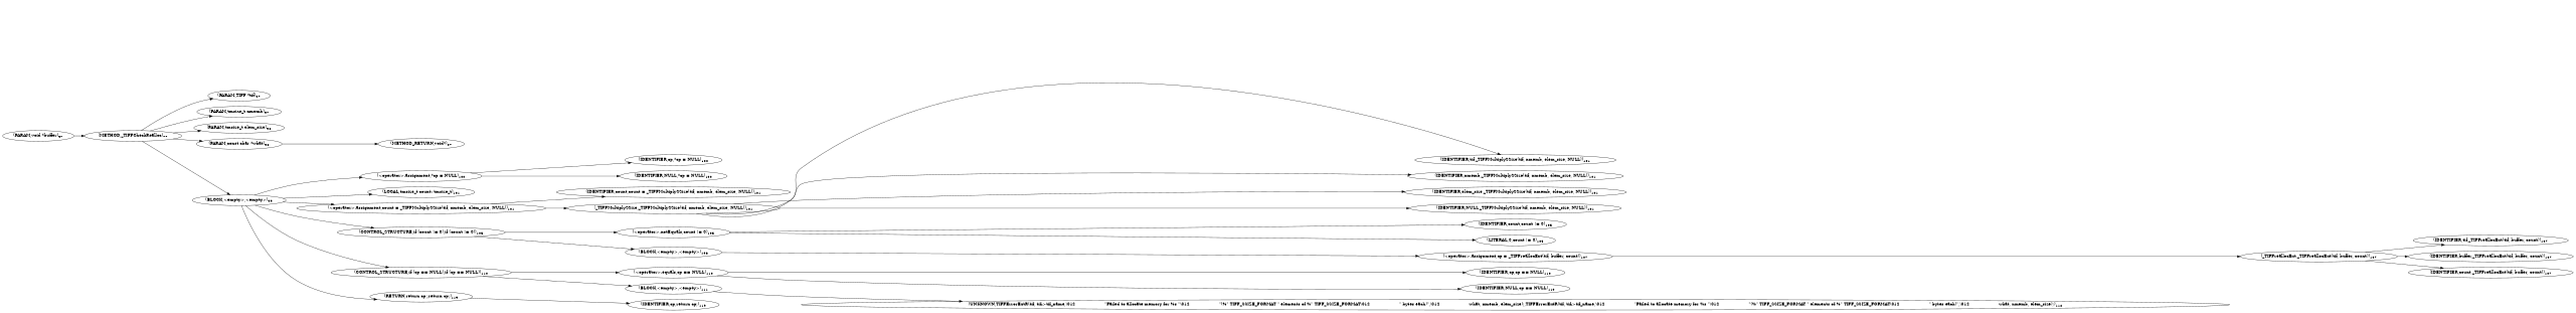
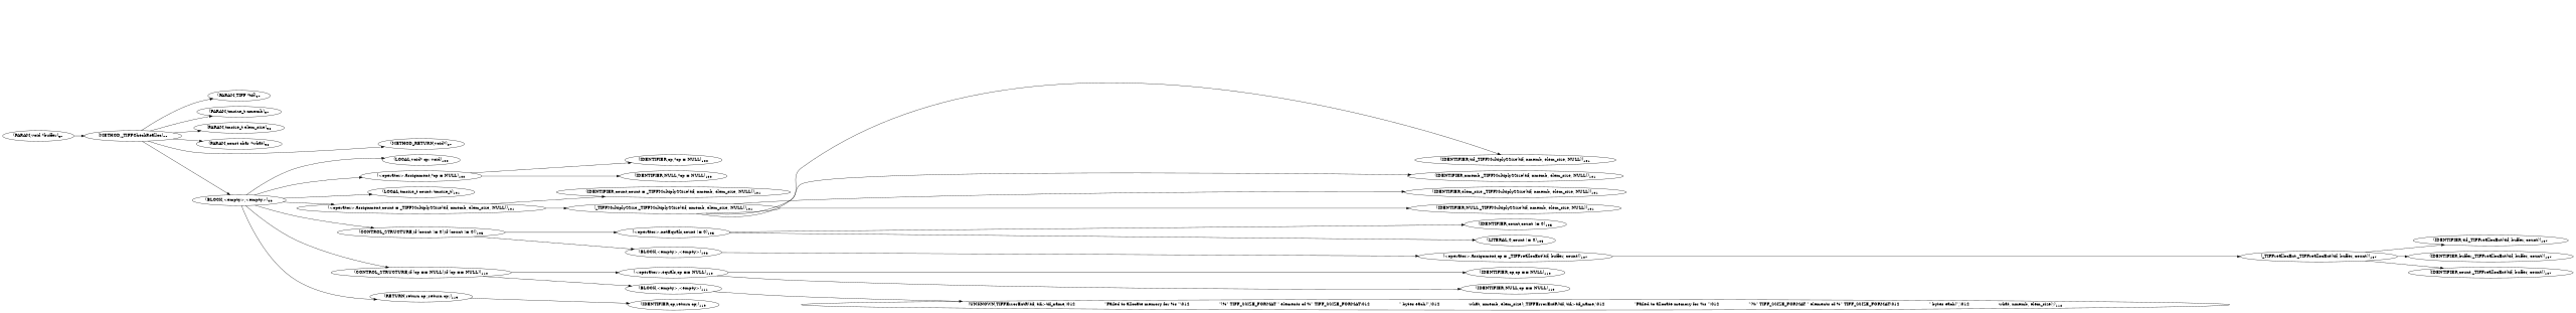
  digraph {
    rankdir=LR
    n1 [label=<(METHOD,_TIFFCheckRealloc)<SUB>77</SUB>>]
    n2 [label=<(PARAM,TIFF *tif)<SUB>97</SUB>>]
    n3 [label=<(PARAM,tmsize_t nmemb)<SUB>97</SUB>>]
    n4 [label=<(PARAM,tmsize_t elem_size)<SUB>98</SUB>>]
    n5 [label=<(PARAM,const char *what)<SUB>98</SUB>>]
    n6 [label=<(BLOCK,&lt;empty&gt;,&lt;empty&gt;)<SUB>99</SUB>>]
    n7 [label=<(METHOD_RETURN,void*)<SUB>97</SUB>>]
    n8 [label=<(PARAM,void *buffer)<SUB>97</SUB>>]
+   n9 [label=<(LOCAL,void* cp: void)<SUB>100</SUB>>]
    n10 [label=<(&lt;operator&gt;.assignment,*cp = NULL)<SUB>100</SUB>>]
    n11 [label=<(LOCAL,tmsize_t count: tmsize_t)<SUB>101</SUB>>]
    n12 [label=<(&lt;operator&gt;.assignment,count = _TIFFMultiplySSize(tif, nmemb, elem_size, NULL))<SUB>101</SUB>>]
    n13 [label=<(CONTROL_STRUCTURE,if (count != 0),if (count != 0))<SUB>105</SUB>>]
    n14 [label=<(CONTROL_STRUCTURE,if (cp == NULL),if (cp == NULL))<SUB>110</SUB>>]
    n15 [label=<(RETURN,return cp;,return cp;)<SUB>119</SUB>>]
    n16 [label=<(IDENTIFIER,cp,*cp = NULL)<SUB>100</SUB>>]
    n17 [label=<(IDENTIFIER,NULL,*cp = NULL)<SUB>100</SUB>>]
    n18 [label=<(IDENTIFIER,count,count = _TIFFMultiplySSize(tif, nmemb, elem_size, NULL))<SUB>101</SUB>>]
    n19 [label=<(_TIFFMultiplySSize,_TIFFMultiplySSize(tif, nmemb, elem_size, NULL))<SUB>101</SUB>>]
    n20 [label=<(&lt;operator&gt;.notEquals,count != 0)<SUB>105</SUB>>]
    n21 [label=<(BLOCK,&lt;empty&gt;,&lt;empty&gt;)<SUB>106</SUB>>]
    n22 [label=<(&lt;operator&gt;.equals,cp == NULL)<SUB>110</SUB>>]
    n23 [label=<(BLOCK,&lt;empty&gt;,&lt;empty&gt;)<SUB>111</SUB>>]
    n24 [label=<(IDENTIFIER,cp,return cp;)<SUB>119</SUB>>]
    n25 [label=<(IDENTIFIER,tif,_TIFFMultiplySSize(tif, nmemb, elem_size, NULL))<SUB>101</SUB>>]
    n26 [label=<(IDENTIFIER,nmemb,_TIFFMultiplySSize(tif, nmemb, elem_size, NULL))<SUB>101</SUB>>]
    n27 [label=<(IDENTIFIER,elem_size,_TIFFMultiplySSize(tif, nmemb, elem_size, NULL))<SUB>101</SUB>>]
    n28 [label=<(IDENTIFIER,NULL,_TIFFMultiplySSize(tif, nmemb, elem_size, NULL))<SUB>101</SUB>>]
    n29 [label=<(IDENTIFIER,count,count != 0)<SUB>105</SUB>>]
    n30 [label=<(LITERAL,0,count != 0)<SUB>105</SUB>>]
    n31 [label=<(&lt;operator&gt;.assignment,cp = _TIFFreallocExt(tif, buffer, count))<SUB>107</SUB>>]
    n32 [label=<(_TIFFreallocExt,_TIFFreallocExt(tif, buffer, count))<SUB>107</SUB>>]
    n33 [label=<(IDENTIFIER,tif,_TIFFreallocExt(tif, buffer, count))<SUB>107</SUB>>]
    n34 [label=<(IDENTIFIER,buffer,_TIFFreallocExt(tif, buffer, count))<SUB>107</SUB>>]
    n35 [label=<(IDENTIFIER,count,_TIFFreallocExt(tif, buffer, count))<SUB>107</SUB>>]
    n36 [label=<(IDENTIFIER,cp,cp == NULL)<SUB>110</SUB>>]
    n37 [label=<(IDENTIFIER,NULL,cp == NULL)<SUB>110</SUB>>]
    n38 [label=<(UNKNOWN,TIFFErrorExtR(tif, tif-&gt;tif_name,\012                      &quot;Failed to allocate memory for %s &quot;\012                      &quot;(%&quot; TIFF_SSIZE_FORMAT &quot; elements of %&quot; TIFF_SSIZE_FORMAT\012                      &quot; bytes each)&quot;,\012                      what, nmemb, elem_size);,TIFFErrorExtR(tif, tif-&gt;tif_name,\012                      &quot;Failed to allocate memory for %s &quot;\012                      &quot;(%&quot; TIFF_SSIZE_FORMAT &quot; elements of %&quot; TIFF_SSIZE_FORMAT\012                      &quot; bytes each)&quot;,\012                      what, nmemb, elem_size);)<SUB>112</SUB>>]
    n1 -> n2
    n1 -> n3
    n1 -> n4
    n1 -> n5
    n1 -> n6
-   n5 -> n7
+   n1 -> n7
+   n6 -> n9
    n6 -> n10
    n6 -> n11
    n6 -> n12
    n6 -> n13
    n6 -> n14
    n6 -> n15
    n8 -> n1
    n10 -> n16
    n10 -> n17
    n12 -> n18
    n12 -> n19
    n13 -> n20
    n13 -> n21
    n14 -> n22
    n14 -> n23
    n15 -> n24
    n19 -> n25
    n19 -> n26
    n19 -> n27
    n19 -> n28
    n20 -> n29
    n20 -> n30
    n21 -> n31
    n22 -> n36
    n22 -> n37
    n23 -> n38
    n31 -> n32
    n32 -> n33
    n32 -> n34
    n32 -> n35
  }
